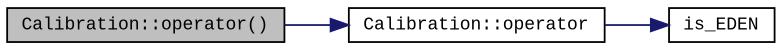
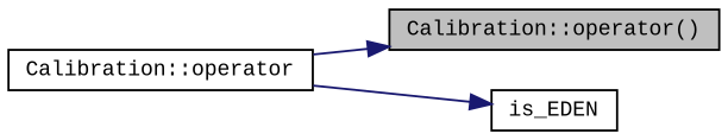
  digraph {
    fontname="Liberation Mono"
    rankdir=LR
    node [color=black fillcolor=white fontname="Liberation Mono" fontsize=10 shape=record style=filled]
    edge [color=midnightblue fontname="Liberation Mono" fontsize=10 labelfontname=Helvetica labelfontsize=10 style=solid]
    n1 [fillcolor=grey75 fontcolor=black height=0.2 label="Calibration::operator()" width=0.4]
    n2 [height=0.2 label="Calibration::operator" width=0.4]
    n3 [height=0.2 label=is_EDEN width=0.4]
-   n1 -> n2
+   n2 -> n1
    n2 -> n3
  }
